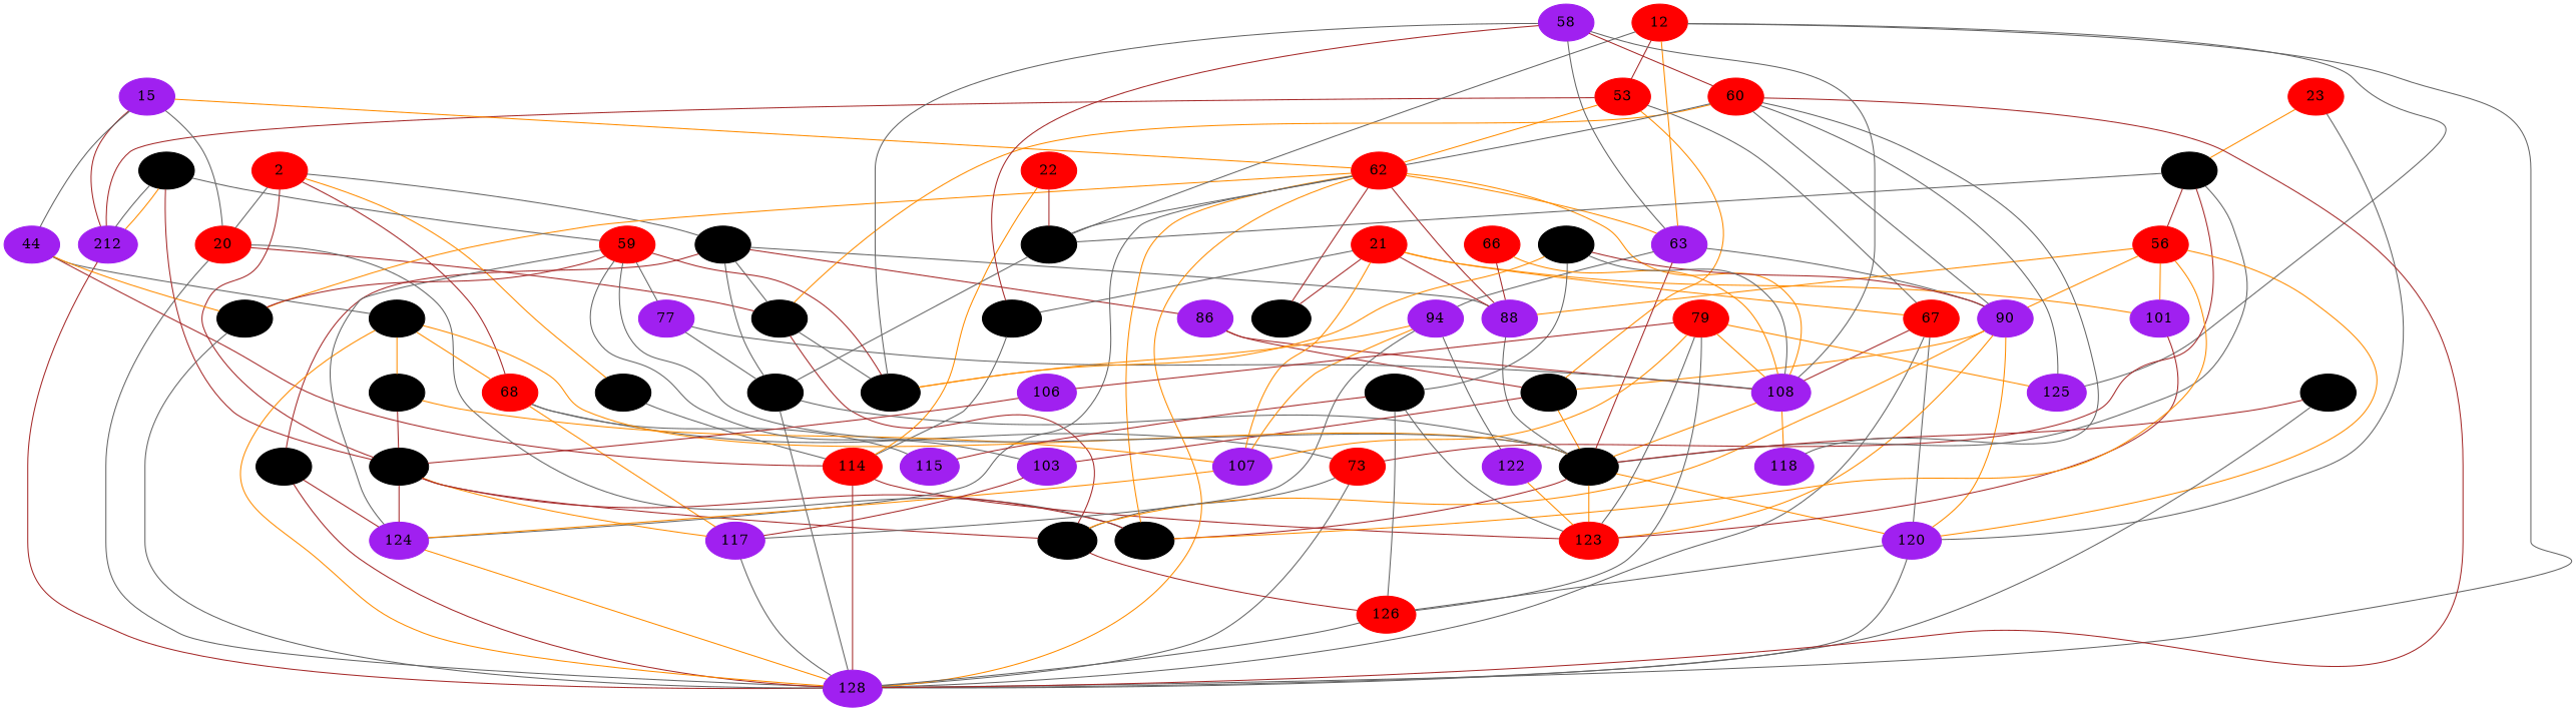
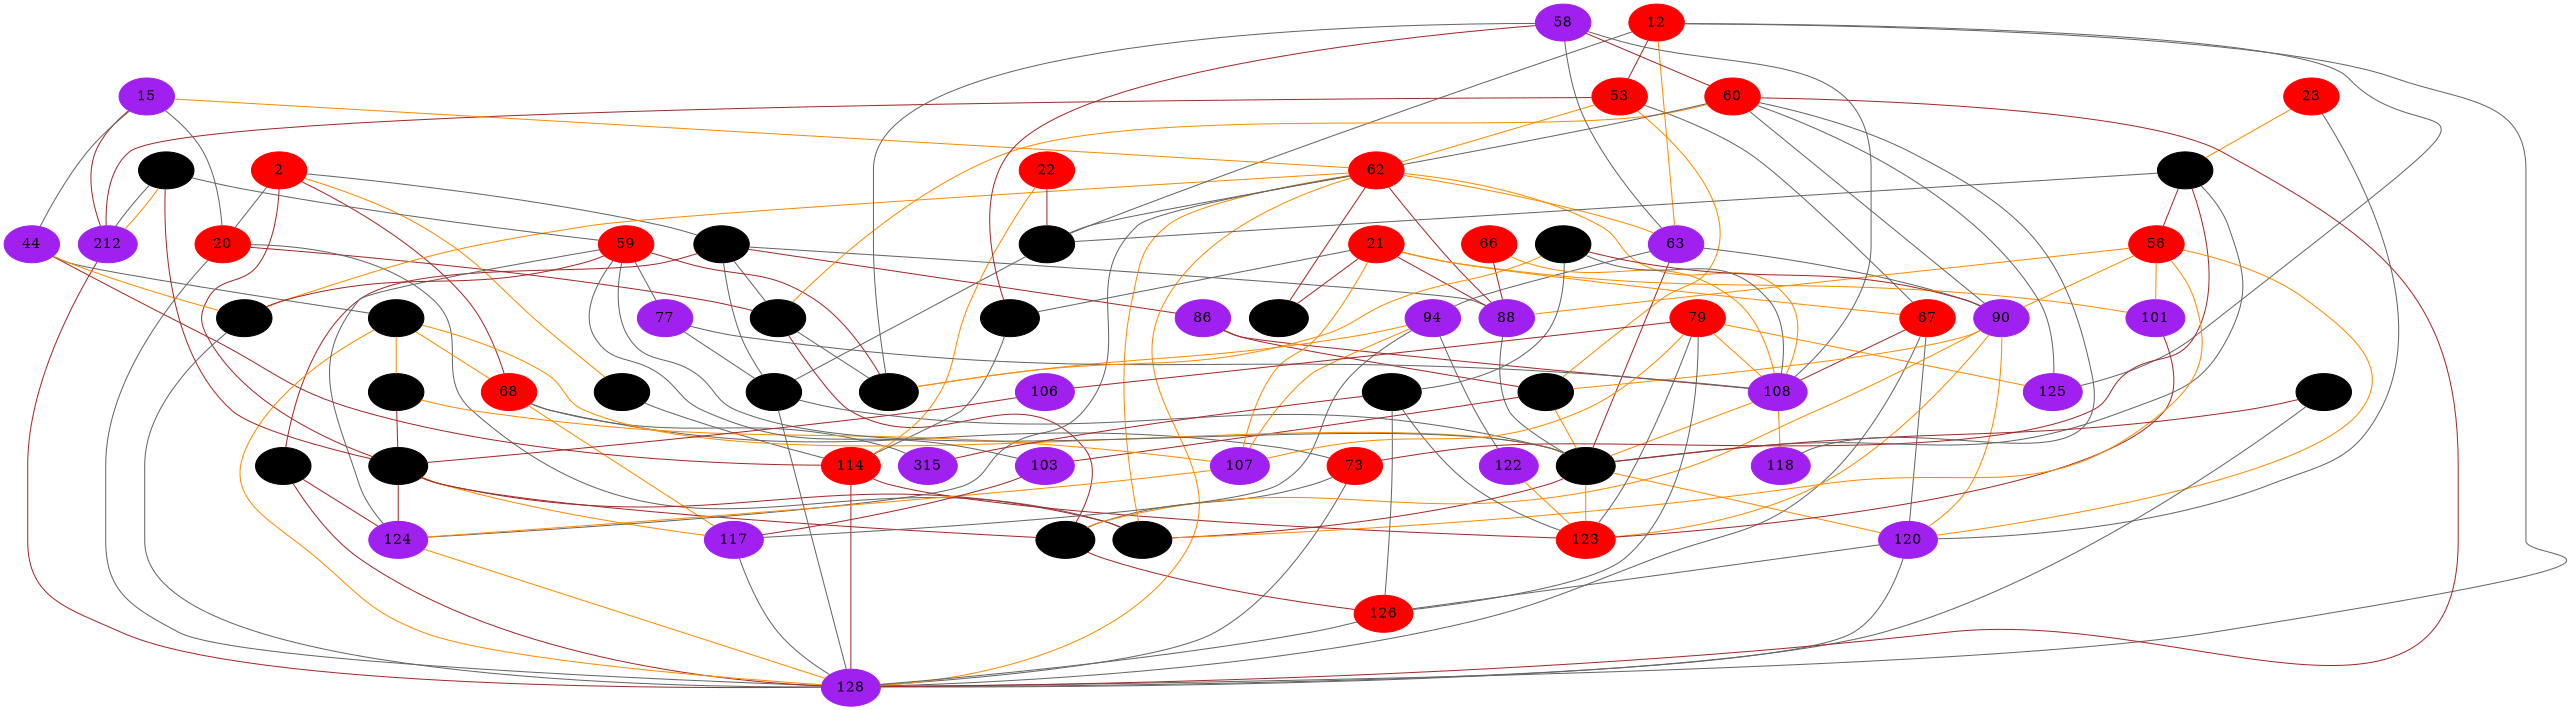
  graph {
    node [color=purple style=filled]
    edge [color=gray40]
    20 [color=red super="+10"]
    128 [super="+89+100"]
    95 [color=black super="+80"]
    127 [color=black super="+105"]
    2 [color=red]
    64 [color=black super="+5"]
    68 [color=red super="+61"]
    83 [color=black]
    116 [color=black super="+65"]
    88 [super="+70"]
    81 [color=black super="+72"]
    85 [color=black]
    86
    73 [color=red]
-   115
+   115 [label=315]
    117
    114 [color=red super="+57"]
    124 [super="+52"]
    121 [color=black super="+113"]
    53 [color=red super="+4"]
    62 [color=red super="+45+28"]
    n22 [label=212 super="+18"]
    67 [color=red super="+7"]
    91 [color=black super="+8"]
    12 [color=red]
    63 [super="+47"]
    71 [color=black super="+33"]
    125
    110 [color=black super="+46+76+93"]
    90 [super="+36+84+43"]
    94 [super="+38"]
    15
    44
    55 [color=black]
    96 [color=black super="+32"]
    119 [color=black]
    108 [super="+35+82+97"]
    104 [color=black super="+50"]
    120 [super="+98"]
    21 [color=red]
    101 [super="+92"]
    107 [super="+39"]
    109 [color=black]
    123 [color=red super="+102"]
    22 [color=red]
    37 [color=black super="+17+29"]
    56 [color=red super="+26+25"]
    23 [color=red]
    126 [color=red]
    40 [color=black]
    87 [color=black]
    103
    59 [color=red super="+51"]
    77
    54 [color=black]
    60 [color=red super="+13+30"]
    118
    58
    122
    66 [color=red]
    74 [color=black]
    111 [color=black]
    79 [color=red super="+49"]
    106
    20 -- 128
    20 -- 95 [color=brown]
    20 -- 127
    95 -- 121 [color=brown]
    95 -- 104
    2 -- 20 [weight=2]
    2 -- 64
    2 -- 68 [color=brown]
    2 -- 83 [color=darkorange]
    2 -- 116 [color=brown]
    64 -- 95
    64 -- 88
    64 -- 81 [weight=2]
    64 -- 85 [color=brown]
    64 -- 86 [color=brown]
    68 -- 73
    68 -- 115
    68 -- 117 [color=darkorange]
    83 -- 114
    116 -- 127 [color=brown weight=2]
    116 -- 117 [color=darkorange]
    116 -- 124 [color=brown]
    116 -- 121 [color=brown]
    88 -- 110
    81 -- 128
    81 -- 110
    85 -- 128 [color=brown]
    85 -- 124 [color=brown]
    86 -- 91 [color=brown]
    86 -- 108 [color=brown]
    73 -- 128
    73 -- 121
    117 -- 128
    114 -- 128 [color=brown weight=3]
    114 -- 123 [color=brown weight=2]
    124 -- 128 [color=darkorange]
    121 -- 126 [color=brown weight=2]
    53 -- 62 [color=darkorange]
    53 -- n22 [color=brown]
    53 -- 67
    53 -- 91 [color=darkorange]
    62 -- 128 [color=darkorange]
    62 -- 127 [color=darkorange]
    62 -- 88 [color=brown]
    62 -- 124
    62 -- 63 [color=darkorange]
    62 -- 71
    62 -- 96 [color=darkorange]
    62 -- 119 [color=brown]
    62 -- 108 [color=darkorange]
    n22 -- 128 [color=brown]
    67 -- 128
    67 -- 108 [color=brown weight=2]
    67 -- 120
    91 -- 110 [color=darkorange]
    91 -- 103 [color=brown]
    12 -- 128
    12 -- 53 [color=brown]
    12 -- 63 [color=darkorange]
    12 -- 71 [weight=2]
    12 -- 125
    63 -- 110 [color=brown weight=2]
    63 -- 90
    63 -- 94 [weight=2]
    71 -- 81
    110 -- 127 [color=brown]
    110 -- 120 [color=darkorange weight=2]
    110 -- 123 [color=darkorange weight=2]
    90 -- 121 [color=darkorange]
    90 -- 91 [color=darkorange]
    90 -- 120 [color=darkorange]
    90 -- 123 [color=darkorange weight=2]
    94 -- 117
    94 -- 104 [color=darkorange]
    94 -- 107 [color=darkorange]
    94 -- 122
    15 -- 20
    15 -- 62 [color=darkorange]
    15 -- n22 [color=brown]
    15 -- 44
    44 -- 114 [color=brown]
    44 -- 55
    44 -- 96 [color=darkorange]
    55 -- 128 [color=darkorange]
    55 -- 68 [color=darkorange]
    55 -- 110 [color=darkorange]
    55 -- 87 [color=darkorange]
    96 -- 128
    108 -- 110 [color=darkorange weight=3]
    108 -- 118 [color=darkorange]
    120 -- 128
    120 -- 126
    21 -- 88 [color=brown weight=2]
    21 -- 67 [color=darkorange weight=2]
    21 -- 119 [color=brown]
    21 -- 101 [color=darkorange]
    21 -- 107 [color=darkorange]
    21 -- 109
    101 -- 123 [color=brown]
    107 -- 124 [color=darkorange]
    109 -- 114
    22 -- 114 [color=darkorange]
    22 -- 71 [color=brown]
    37 -- 73 [color=brown]
    37 -- 71 [weight=2]
    37 -- 110
    37 -- 56 [color=brown]
    56 -- 127 [color=darkorange weight=3]
    56 -- 88 [color=darkorange weight=2]
    56 -- 90 [color=darkorange weight=2]
    56 -- 120 [color=darkorange]
    56 -- 101 [color=darkorange]
    23 -- 120
    23 -- 37 [color=darkorange]
    126 -- 128
    40 -- 128 [weight=3]
    40 -- 110 [color=brown weight=2]
    87 -- 116 [color=brown]
    87 -- 107 [color=darkorange]
    103 -- 117 [color=brown]
    59 -- 124 [weight=2]
    59 -- 110
    59 -- 96 [color=brown]
    59 -- 104 [color=brown]
    59 -- 103
    59 -- 77
    77 -- 81
    77 -- 108
    54 -- 116 [color=brown]
    54 -- n22
    54 -- n22 [color=darkorange]
    54 -- 59
    60 -- 128 [color=brown]
    60 -- 95 [color=darkorange]
    60 -- 62 [weight=3]
    60 -- 125
    60 -- 90
    60 -- 118
    58 -- 63
    58 -- 108
    58 -- 104
    58 -- 109 [color=brown]
    58 -- 60 [color=brown]
    122 -- 123 [color=darkorange]
    66 -- 88 [color=brown]
    66 -- 108 [color=darkorange]
    74 -- 90 [color=brown]
    74 -- 108
    74 -- 104 [color=darkorange]
    74 -- 111
    111 -- 115 [color=brown]
    111 -- 123
    111 -- 126
    79 -- 125 [color=darkorange]
    79 -- 108 [color=darkorange weight=2]
    79 -- 107 [color=darkorange]
    79 -- 123
    79 -- 126
    79 -- 106 [color=brown]
    106 -- 116 [color=brown]
  }
